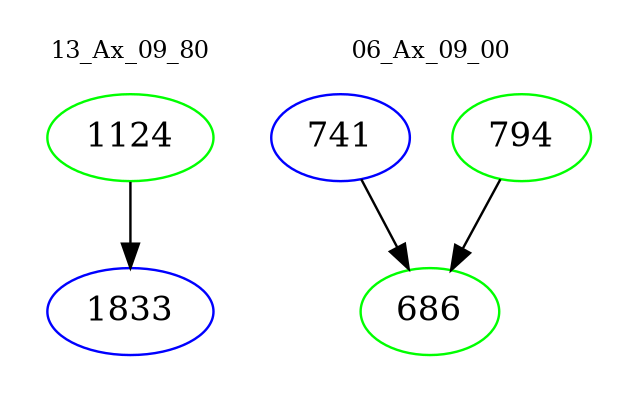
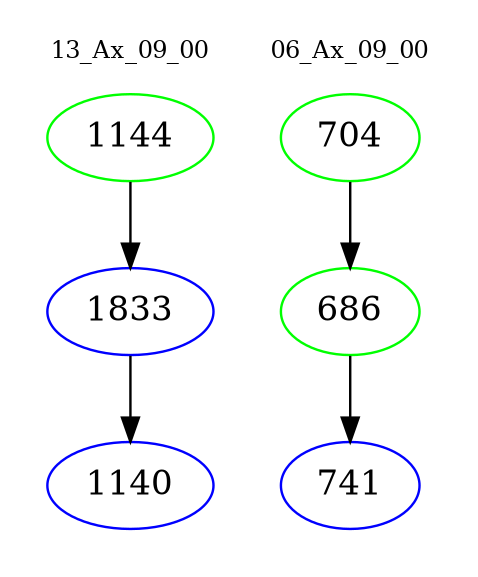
  digraph {
    node [color=green]
    edge [color=black]
-   n1 [label=1124]
+   n1 [label=1144]
    n2 [color=blue label=1833]
-   n4 [label=794]
+   n3 [color=blue label=1140]
+   n4 [label=704]
    n5 [label=686]
    n6 [color=blue label=741]
    subgraph cluster_1 {
      color=white
      fontsize=10
-     label="13_Ax_09_80"
+     label="13_Ax_09_00"
      n1
      n2
+     n3
    }
    subgraph cluster_2 {
      color=white
      fontsize=10
      label="06_Ax_09_00"
      n4
      n5
      n6
    }
    n1 -> n2
+   n2 -> n3
    n4 -> n5
-   n6 -> n5
+   n5 -> n6
  }
